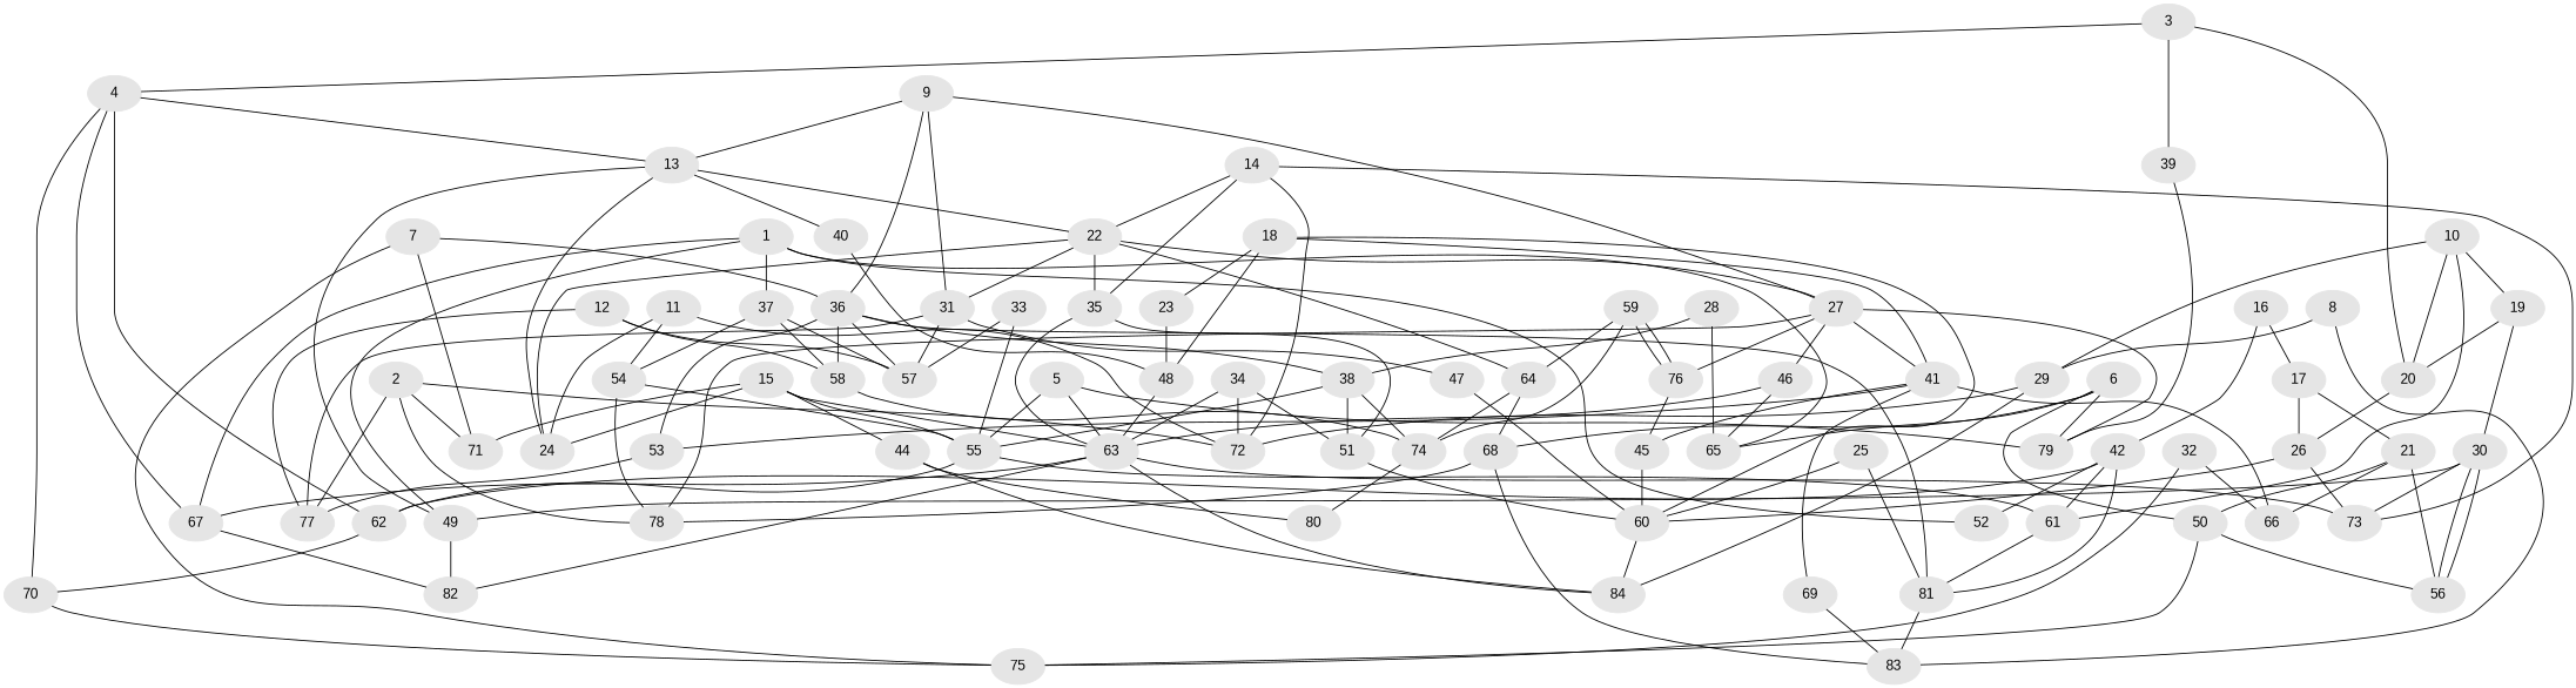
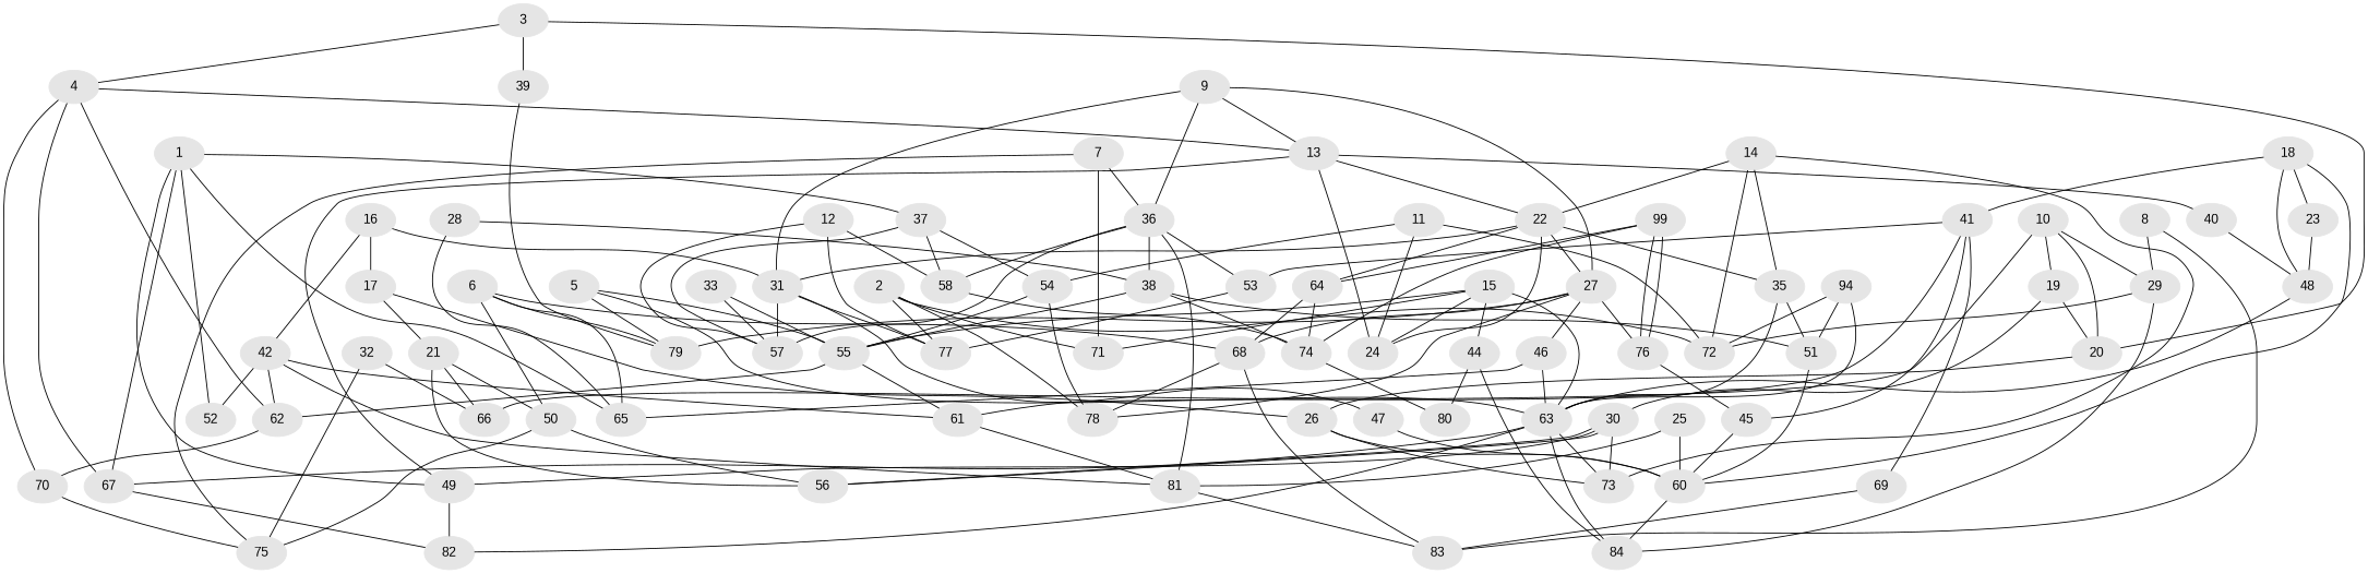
  graph {
    fontname="Liberation Sans"
    node [color=gray90 fontname="Liberation Sans" style=filled]
    edge [fontname="Liberation Sans"]
    1
    37
    49
    52
    65
    67
    54
    57
    58
    82
    2
    71
    72
    77
    78
    3
    4
    20
    39
    13
    62
    70
    26
    79
    24
    22
    40
    75
    5
    55
    63
    61
    73
    84
    6
    50
    68
    56
    83
    7
    36
    81
    38
    53
    8
    29
    9
    27
    31
    41
    46
    76
    47
    10
    19
    30
    11
    12
    74
    35
    64
    48
    14
    51
    15
    44
    80
    16
    17
    42
    21
    66
    60
    18
    23
    45
    69
    25
    28
    32
    33
-   34
-   59
+   34 [label=94]
+   59 [label=99]
    1 -- 37
    1 -- 49
    1 -- 52
    1 -- 65
    1 -- 67
    37 -- 54
    37 -- 57
    37 -- 58
    49 -- 82
    67 -- 82
    54 -- 78
    54 -- 55
    58 -- 74
    2 -- 71
    2 -- 72
    2 -- 77
    2 -- 78
    3 -- 4
    3 -- 20
    3 -- 39
    4 -- 67
    4 -- 13
    4 -- 62
    4 -- 70
    20 -- 26
    39 -- 79
    13 -- 49
    13 -- 24
    13 -- 22
    13 -- 40
    62 -- 70
    70 -- 75
    26 -- 73
    26 -- 60
    22 -- 24
    22 -- 27
    22 -- 31
    22 -- 35
    22 -- 64
    40 -- 48
    5 -- 79
    5 -- 55
    5 -- 63
    55 -- 62
    55 -- 61
    63 -- 67
    63 -- 82
    63 -- 73
    63 -- 84
    61 -- 81
    6 -- 65
    6 -- 79
    6 -- 50
    6 -- 68
    50 -- 75
    50 -- 56
    68 -- 78
    68 -- 83
    7 -- 71
    7 -- 75
    7 -- 36
    36 -- 57
    36 -- 58
    36 -- 81
    36 -- 38
    36 -- 53
    81 -- 83
    38 -- 55
    38 -- 74
    38 -- 51
    53 -- 77
    8 -- 83
    8 -- 29
    29 -- 72
    29 -- 84
    9 -- 13
    9 -- 36
    9 -- 27
    9 -- 31
    27 -- 78
    27 -- 79
-   27 -- 41
+   27 -- 68
    27 -- 46
    27 -- 76
    31 -- 57
    31 -- 77
    31 -- 47
    41 -- 53
    41 -- 66
    41 -- 45
    41 -- 69
    46 -- 65
    46 -- 63
    76 -- 45
    47 -- 60
    10 -- 20
    10 -- 61
    10 -- 29
    10 -- 19
    19 -- 20
    19 -- 30
    30 -- 49
    30 -- 73
    30 -- 56
    30 -- 56
    11 -- 54
    11 -- 72
    11 -- 24
    12 -- 57
    12 -- 58
    12 -- 77
    74 -- 80
    35 -- 63
    35 -- 51
    64 -- 68
    64 -- 74
    48 -- 63
    14 -- 72
    14 -- 22
    14 -- 73
    14 -- 35
    51 -- 60
    15 -- 71
    15 -- 24
    15 -- 55
    15 -- 63
    15 -- 44
    44 -- 84
    44 -- 80
+   16 -- 31
    16 -- 17
    16 -- 42
    17 -- 26
    17 -- 21
    42 -- 52
    42 -- 62
    42 -- 61
    42 -- 81
    21 -- 50
    21 -- 56
    21 -- 66
    60 -- 84
    18 -- 41
    18 -- 48
    18 -- 60
    18 -- 23
    23 -- 48
    45 -- 60
    69 -- 83
    25 -- 81
    25 -- 60
    28 -- 65
    28 -- 38
    32 -- 75
    32 -- 66
    33 -- 57
    33 -- 55
    34 -- 72
    34 -- 63
    34 -- 51
    59 -- 76
    59 -- 76
    59 -- 74
    59 -- 64
  }
